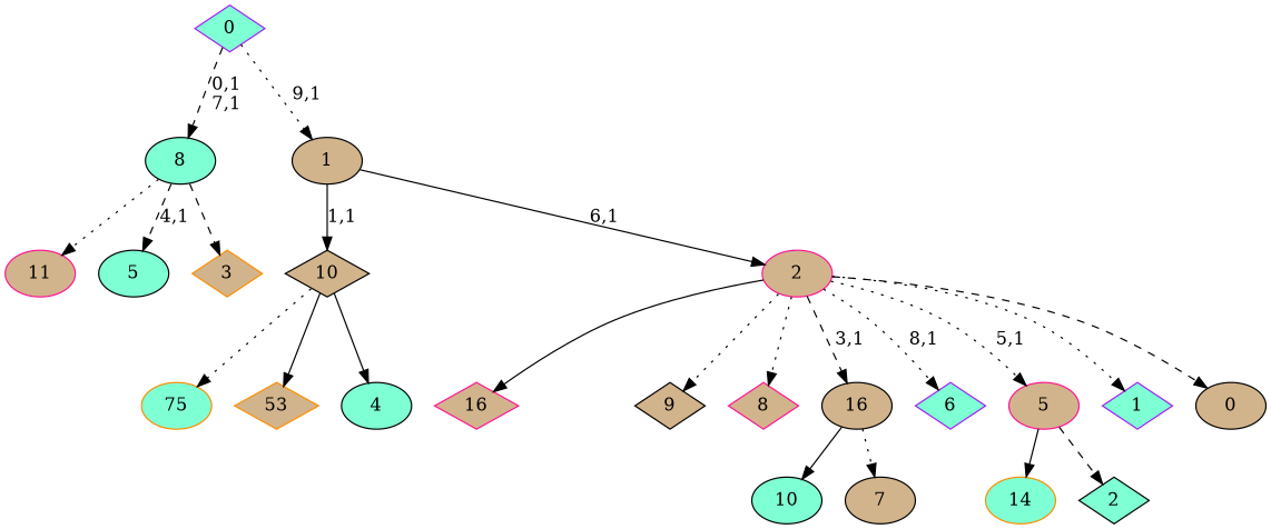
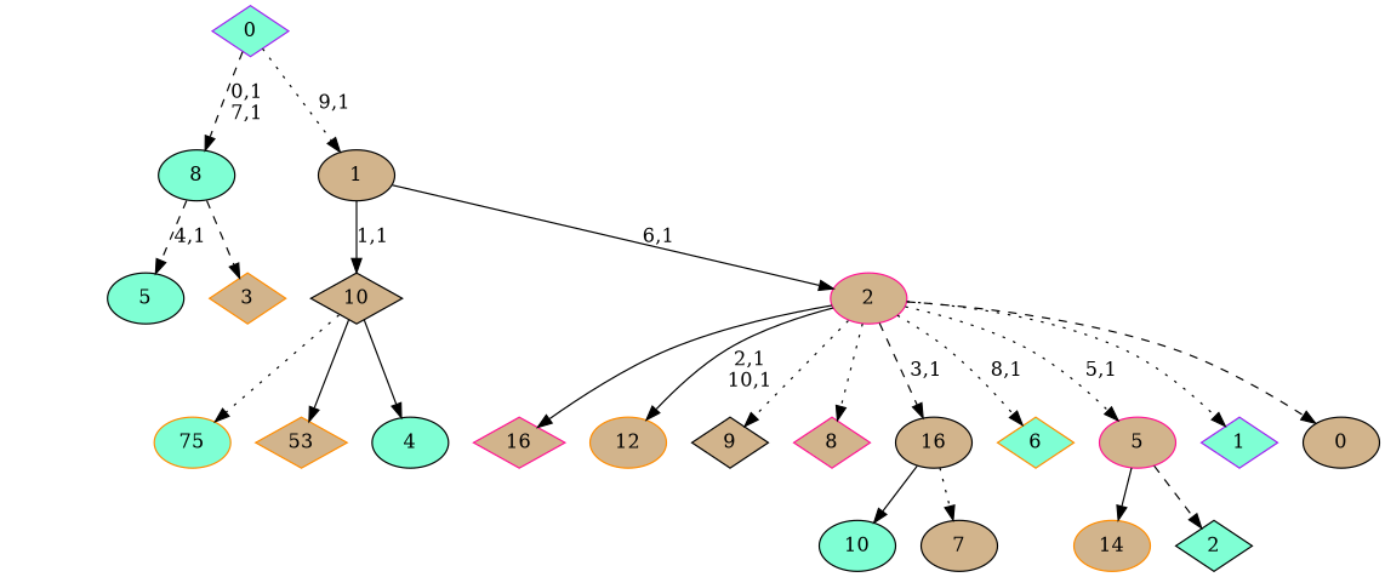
  digraph {
    node [color=black fillcolor=tan shape=ellipse style=filled]
    edge [style=dotted]
    n1 [color=deeppink label=16 shape=diamond]
    n2 [color=darkorange fillcolor=aquamarine label=75]
-   n3 [color=darkorange fillcolor=aquamarine label=14]
+   n3 [color=darkorange label=14]
    n4 [color=darkorange label=53 shape=diamond]
-   n6 [color=deeppink label=11]
+   n5 [color=darkorange label=12]
    n7 [fillcolor=aquamarine label=10]
    n8 [label=9 shape=diamond]
    n9 [color=deeppink label=8 shape=diamond]
    n10 [label=7]
    16
-   n12 [color=purple fillcolor=aquamarine label=6 shape=diamond]
+   n12 [color=darkorange fillcolor=aquamarine label=6 shape=diamond]
    n13 [fillcolor=aquamarine label=5]
    n14 [fillcolor=aquamarine label=4]
    10 [shape=diamond]
    n16 [color=darkorange label=3 shape=diamond]
    8 [fillcolor=aquamarine]
    n18 [fillcolor=aquamarine label=2 shape=diamond]
    5 [color=deeppink]
    n20 [color=purple fillcolor=aquamarine label=1 shape=diamond]
    n21 [label=0]
    2 [color=deeppink]
    1
    0 [color=purple fillcolor=aquamarine shape=diamond]
    16 -> n7 [style=solid]
    16 -> n10
    10 -> n2
    10 -> n4 [style=solid]
    10 -> n14 [style=solid]
-   8 -> n6
    8 -> n13 [label="4,1" style=dashed]
    8 -> n16 [style=dashed]
    5 -> n3 [style=solid]
    5 -> n18 [style=dashed]
    2 -> n1 [style=solid]
+   2 -> n5 [label="2,1\n10,1" style=solid]
    2 -> n8
    2 -> n9
    2 -> 16 [label="3,1" style=dashed]
    2 -> n12 [label="8,1"]
    2 -> 5 [label="5,1"]
    2 -> n20
    2 -> n21 [style=dashed]
    1 -> 10 [label="1,1" style=solid]
    1 -> 2 [label="6,1" style=solid]
    0 -> 8 [label="0,1\n7,1" style=dashed]
    0 -> 1 [label="9,1"]
  }
